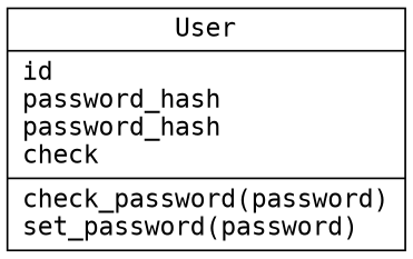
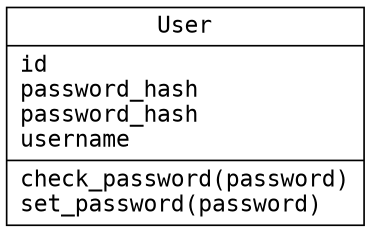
  digraph {
    rankdir=BT
    fontname="DejaVu Sans Mono"
-   n1 [label="{User|id\lpassword_hash\lpassword_hash\lcheck\l|check_password(password)\lset_password(password)\l}" shape=record fontname="DejaVu Sans Mono"]
+   n1 [label="{User|id\lpassword_hash\lpassword_hash\lusername\l|check_password(password)\lset_password(password)\l}" shape=record fontname="DejaVu Sans Mono"]
  }
